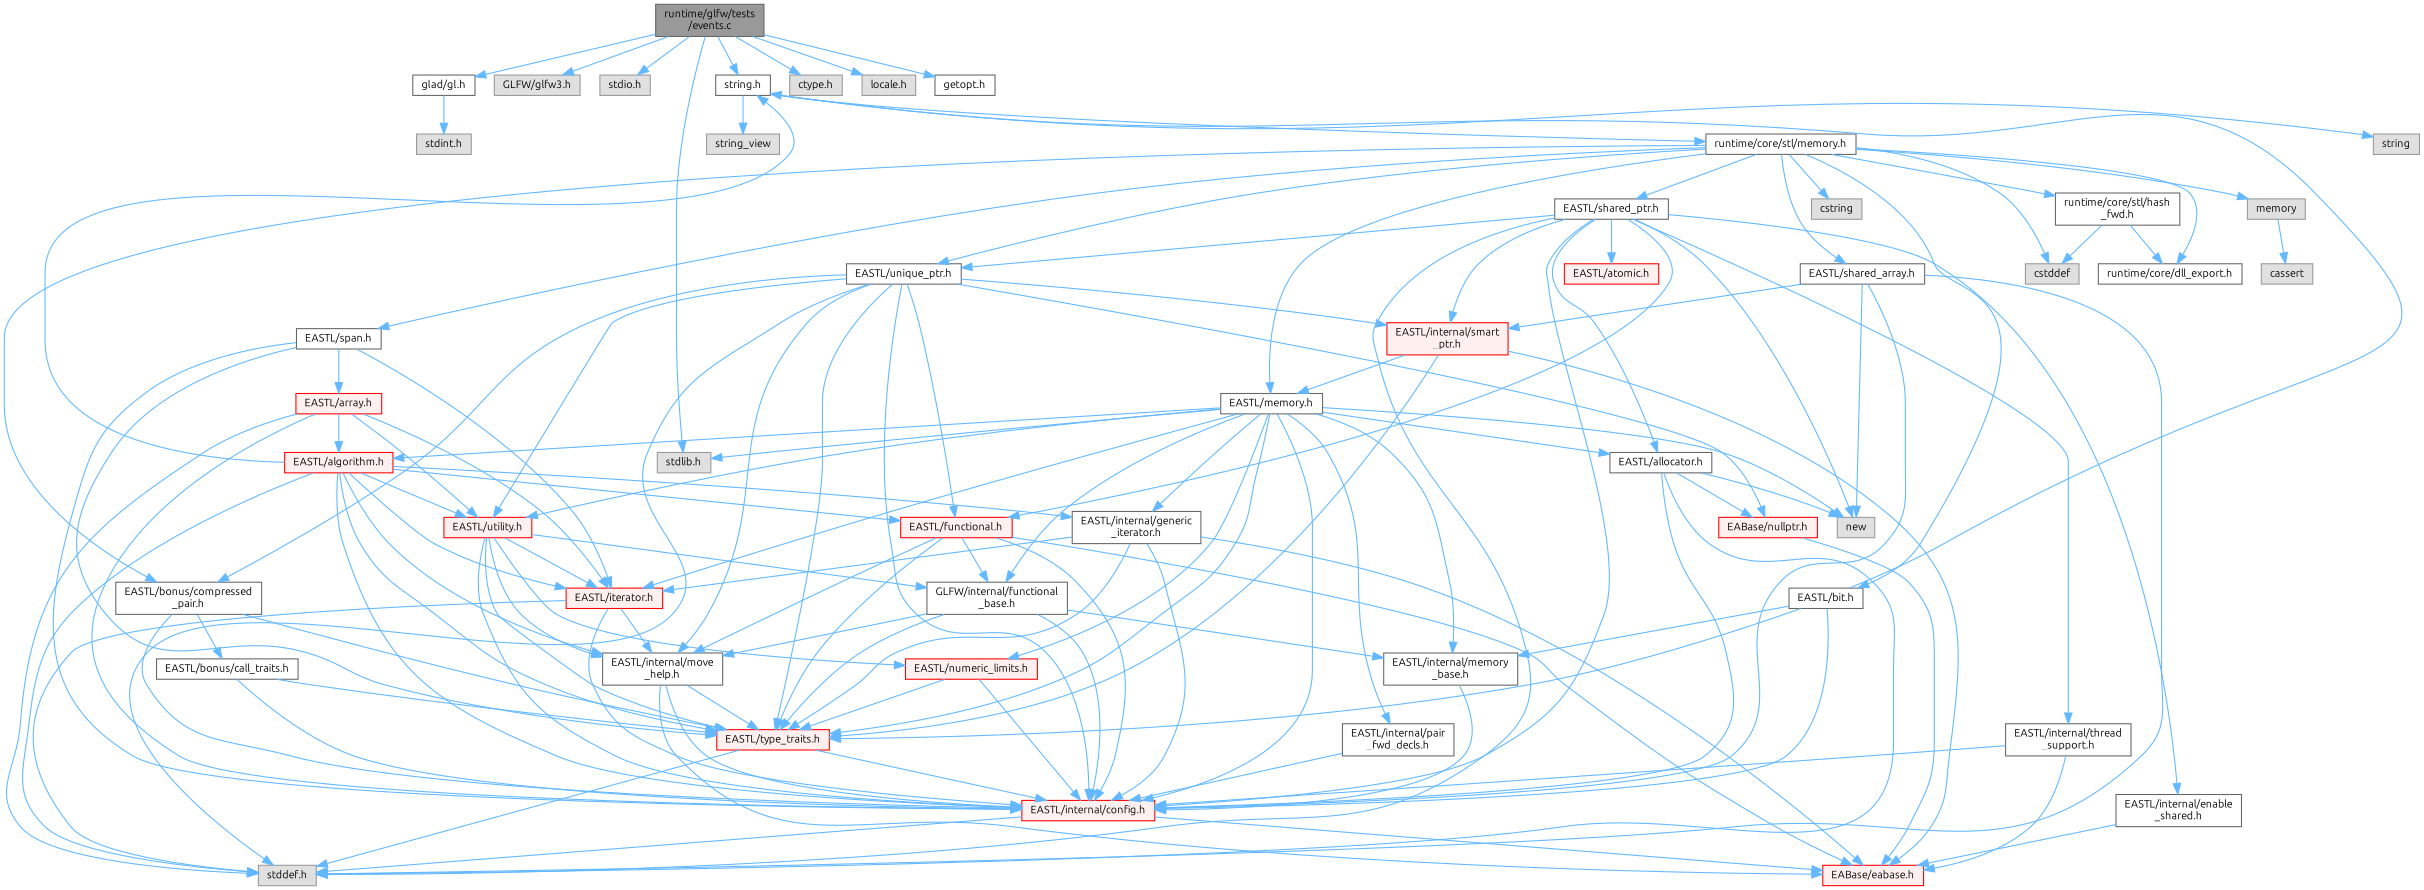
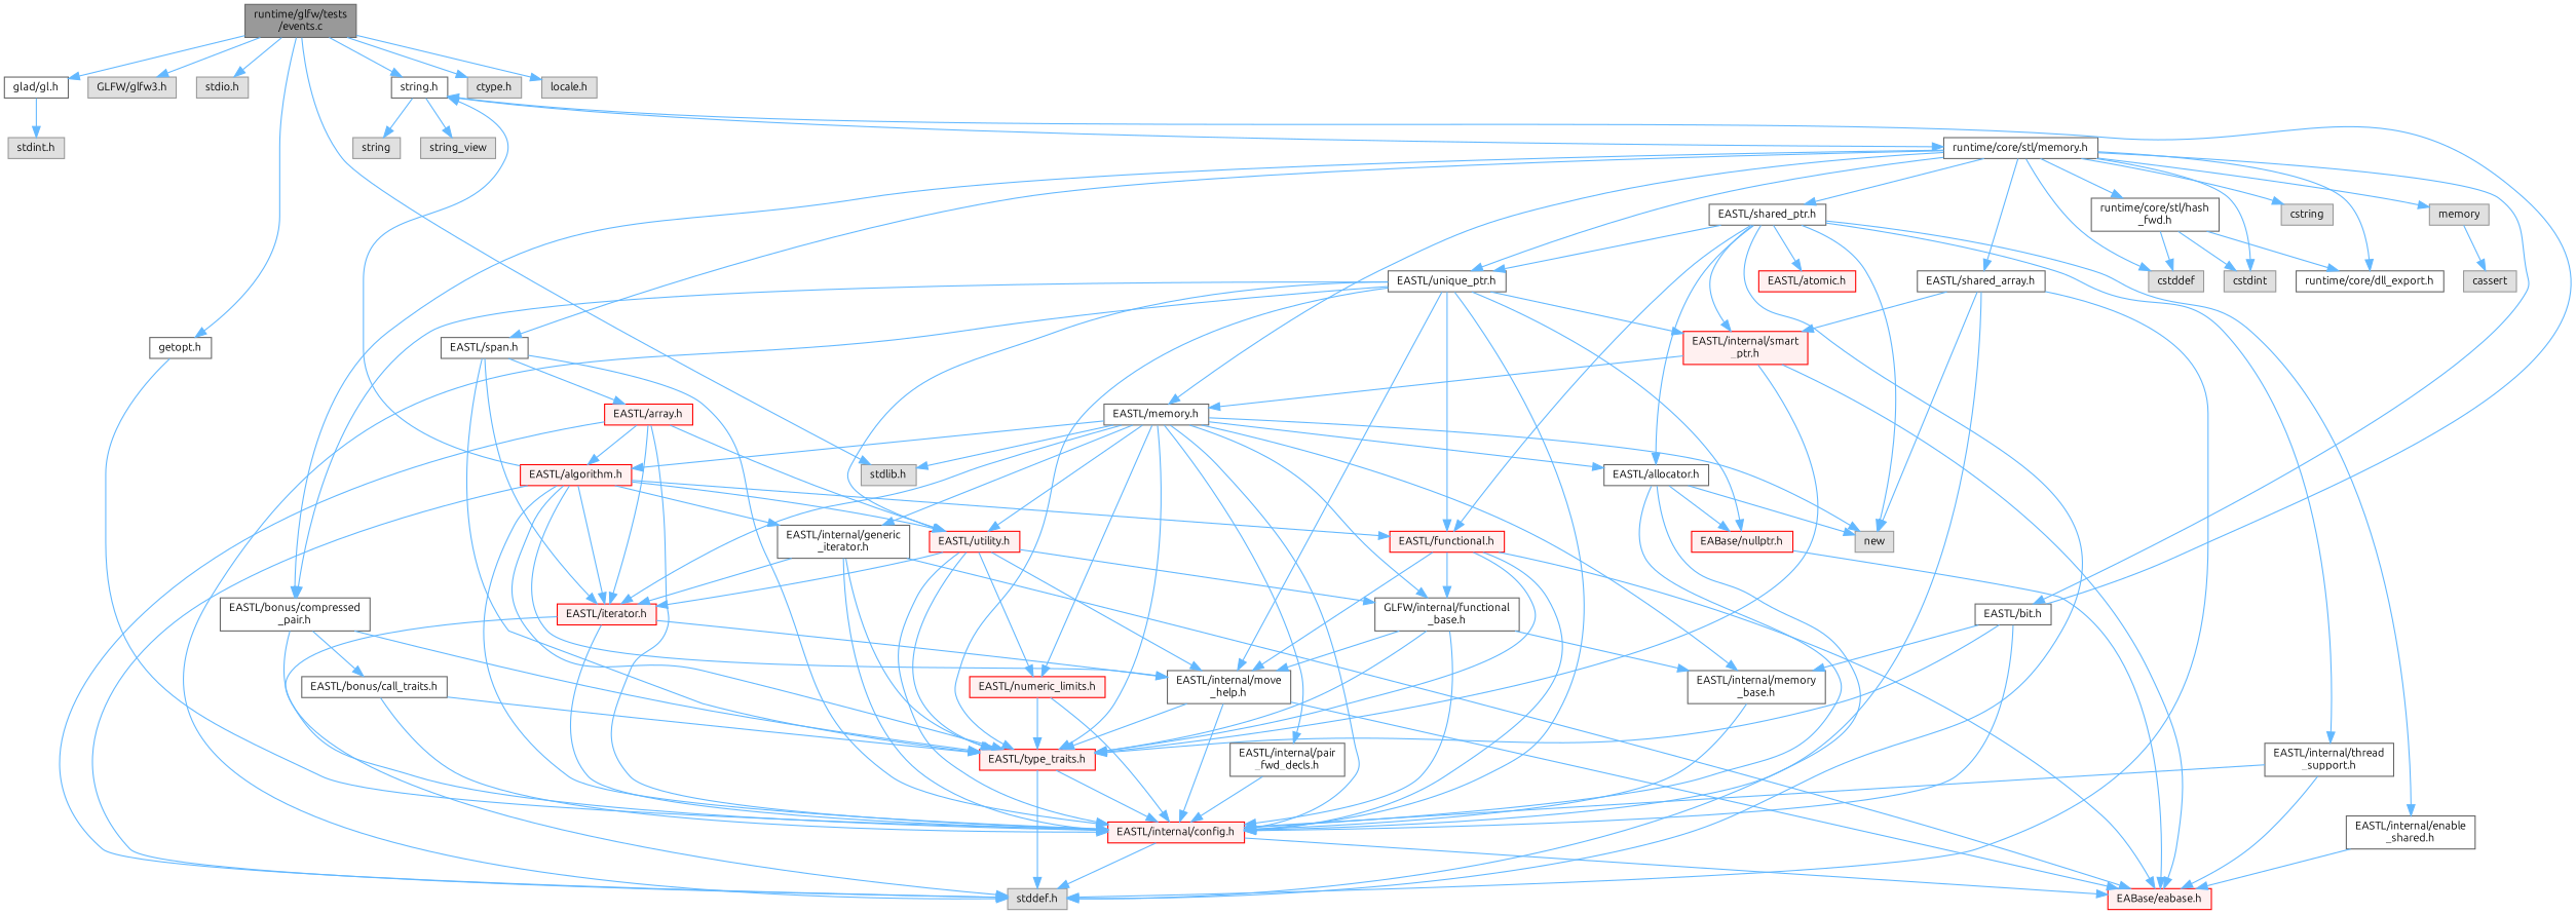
  digraph {
    fontname=Ubuntu
    node [color=grey40 fillcolor=white fontname=Ubuntu fontsize=10 shape=box style=filled]
    edge [color=steelblue1 fontname=Ubuntu fontsize=10 labelfontname=Helvetica labelfontsize=10 style=solid]
    n1 [color=gray40 fillcolor=grey60 fontcolor=black height=0.2 label="runtime/glfw/tests\l/events.c" width=0.4]
    n2 [height=0.2 label="glad/gl.h" width=0.4]
    n3 [color=grey60 fillcolor="#E0E0E0" height=0.2 label="GLFW/glfw3.h" width=0.4]
    n4 [color=grey60 fillcolor="#E0E0E0" height=0.2 label="stdio.h" width=0.4]
    n5 [color=grey60 fillcolor="#E0E0E0" height=0.2 label="stdlib.h" width=0.4]
    n6 [color=grey60 fillcolor="#E0E0E0" height=0.2 label="ctype.h" width=0.4]
    n7 [height=0.2 label="string.h" width=0.4]
    n8 [color=grey60 fillcolor="#E0E0E0" height=0.2 label="locale.h" width=0.4]
    n9 [height=0.2 label="getopt.h" width=0.4]
    n10 [color=grey60 fillcolor="#E0E0E0" height=0.2 label="stdint.h" width=0.4]
    n11 [color=grey60 fillcolor="#E0E0E0" height=0.2 label=string width=0.4]
    n12 [color=grey60 fillcolor="#E0E0E0" height=0.2 label=string_view width=0.4]
    n13 [height=0.2 label="runtime/core/stl/memory.h" width=0.4]
    n14 [color=grey60 fillcolor="#E0E0E0" height=0.2 label=cstddef width=0.4]
+   n15 [color=grey60 fillcolor="#E0E0E0" height=0.2 label=cstdint width=0.4]
    n16 [color=grey60 fillcolor="#E0E0E0" height=0.2 label=memory width=0.4]
    n17 [color=grey60 fillcolor="#E0E0E0" height=0.2 label=cstring width=0.4]
    n18 [height=0.2 label="EASTL/bit.h" width=0.4]
    n19 [height=0.2 label="EASTL/memory.h" width=0.4]
    n20 [height=0.2 label="EASTL/shared_array.h" width=0.4]
    n21 [height=0.2 label="EASTL/unique_ptr.h" width=0.4]
    n22 [height=0.2 label="EASTL/bonus/compressed\l_pair.h" width=0.4]
    n23 [height=0.2 label="EASTL/shared_ptr.h" width=0.4]
    n24 [height=0.2 label="EASTL/span.h" width=0.4]
    n25 [height=0.2 label="runtime/core/dll_export.h" width=0.4]
    n26 [height=0.2 label="runtime/core/stl/hash\l_fwd.h" width=0.4]
    n27 [color=grey60 fillcolor="#E0E0E0" height=0.2 label=cassert width=0.4]
    n28 [color=red fillcolor="#FFF0F0" height=0.2 label="EASTL/internal/config.h" width=0.4]
    n29 [height=0.2 label="EASTL/internal/memory\l_base.h" width=0.4]
    n30 [color=red fillcolor="#FFF0F0" height=0.2 label="EASTL/type_traits.h" width=0.4]
    n31 [height=0.2 label="EASTL/internal/generic\l_iterator.h" width=0.4]
    n32 [color=red fillcolor="#FFF0F0" height=0.2 label="EASTL/iterator.h" width=0.4]
    n33 [height=0.2 label="EASTL/internal/pair\l_fwd_decls.h" width=0.4]
    n34 [height=0.2 label="GLFW/internal/functional\l_base.h" width=0.4]
    n35 [color=red fillcolor="#FFF0F0" height=0.2 label="EASTL/algorithm.h" width=0.4]
    n36 [color=red fillcolor="#FFF0F0" height=0.2 label="EASTL/utility.h" width=0.4]
    n37 [color=red fillcolor="#FFF0F0" height=0.2 label="EASTL/numeric_limits.h" width=0.4]
    n38 [height=0.2 label="EASTL/allocator.h" width=0.4]
    n39 [color=grey60 fillcolor="#E0E0E0" height=0.2 label=new width=0.4]
    n40 [color=grey60 fillcolor="#E0E0E0" height=0.2 label="stddef.h" width=0.4]
    n41 [color=red fillcolor="#FFF0F0" height=0.2 label="EASTL/internal/smart\l_ptr.h" width=0.4]
    n42 [height=0.2 label="EASTL/internal/move\l_help.h" width=0.4]
    n43 [color=red fillcolor="#FFF0F0" height=0.2 label="EASTL/functional.h" width=0.4]
    n44 [color=red fillcolor="#FFF0F0" height=0.2 label="EABase/nullptr.h" width=0.4]
    n45 [height=0.2 label="EASTL/bonus/call_traits.h" width=0.4]
    n46 [height=0.2 label="EASTL/internal/thread\l_support.h" width=0.4]
    n47 [color=red fillcolor="#FFF0F0" height=0.2 label="EASTL/atomic.h" width=0.4]
    n48 [height=0.2 label="EASTL/internal/enable\l_shared.h" width=0.4]
    n49 [color=red fillcolor="#FFF0F0" height=0.2 label="EASTL/array.h" width=0.4]
    n50 [color=red fillcolor="#FFF0F0" height=0.2 label="EABase/eabase.h" width=0.4]
    n1 -> n2
    n1 -> n3
    n1 -> n4
    n1 -> n5
    n1 -> n6
    n1 -> n7
    n1 -> n8
    n1 -> n9
    n2 -> n10
    n7 -> n11
    n7 -> n12
    n7 -> n13
    n13 -> n14
+   n13 -> n15
    n13 -> n16
    n13 -> n17
    n13 -> n18
    n13 -> n19
    n13 -> n20
    n13 -> n21
    n13 -> n22
    n13 -> n23
    n13 -> n24
    n13 -> n25
    n13 -> n26
    n16 -> n27
    n18 -> n7
    n18 -> n28
    n18 -> n29
    n18 -> n30
    n19 -> n5
    n19 -> n28
    n19 -> n29
    n19 -> n30
    n19 -> n31
    n19 -> n32
    n19 -> n33
    n19 -> n34
    n19 -> n35
    n19 -> n36
    n19 -> n37
    n19 -> n38
    n19 -> n39
    n20 -> n28
    n20 -> n39
    n20 -> n40
    n20 -> n41
    n21 -> n22
    n21 -> n28
    n21 -> n30
    n21 -> n36
    n21 -> n40
    n21 -> n41
    n21 -> n42
    n21 -> n43
    n21 -> n44
    n22 -> n28
    n22 -> n30
    n22 -> n45
    n23 -> n21
-   n23 -> n28
+   n9 -> n28
    n23 -> n38
    n23 -> n39
    n23 -> n40
    n23 -> n41
    n23 -> n43
    n23 -> n46
    n23 -> n47
    n23 -> n48
    n24 -> n28
    n24 -> n30
    n24 -> n32
    n24 -> n49
    n26 -> n14
+   n26 -> n15
    n26 -> n25
    n28 -> n40
    n28 -> n50
    n29 -> n28
    n30 -> n28
    n30 -> n40
    n31 -> n28
    n31 -> n30
    n31 -> n32
    n31 -> n50
    n32 -> n28
    n32 -> n40
    n32 -> n42
    n33 -> n28
    n34 -> n28
    n34 -> n29
    n34 -> n30
    n34 -> n42
    n35 -> n7
    n35 -> n28
    n35 -> n30
    n35 -> n31
    n35 -> n32
    n35 -> n36
    n35 -> n40
    n35 -> n42
    n35 -> n43
    n36 -> n28
    n36 -> n30
    n36 -> n32
    n36 -> n34
    n36 -> n37
    n36 -> n42
    n37 -> n28
    n37 -> n30
    n38 -> n28
    n38 -> n39
    n38 -> n40
    n38 -> n44
    n41 -> n19
    n41 -> n30
    n41 -> n50
    n42 -> n28
    n42 -> n30
    n42 -> n50
    n43 -> n28
    n43 -> n30
    n43 -> n34
    n43 -> n42
    n43 -> n50
    n44 -> n50
    n45 -> n28
    n45 -> n30
    n46 -> n28
    n46 -> n50
    n48 -> n50
    n49 -> n28
    n49 -> n32
    n49 -> n35
    n49 -> n36
    n49 -> n40
  }
